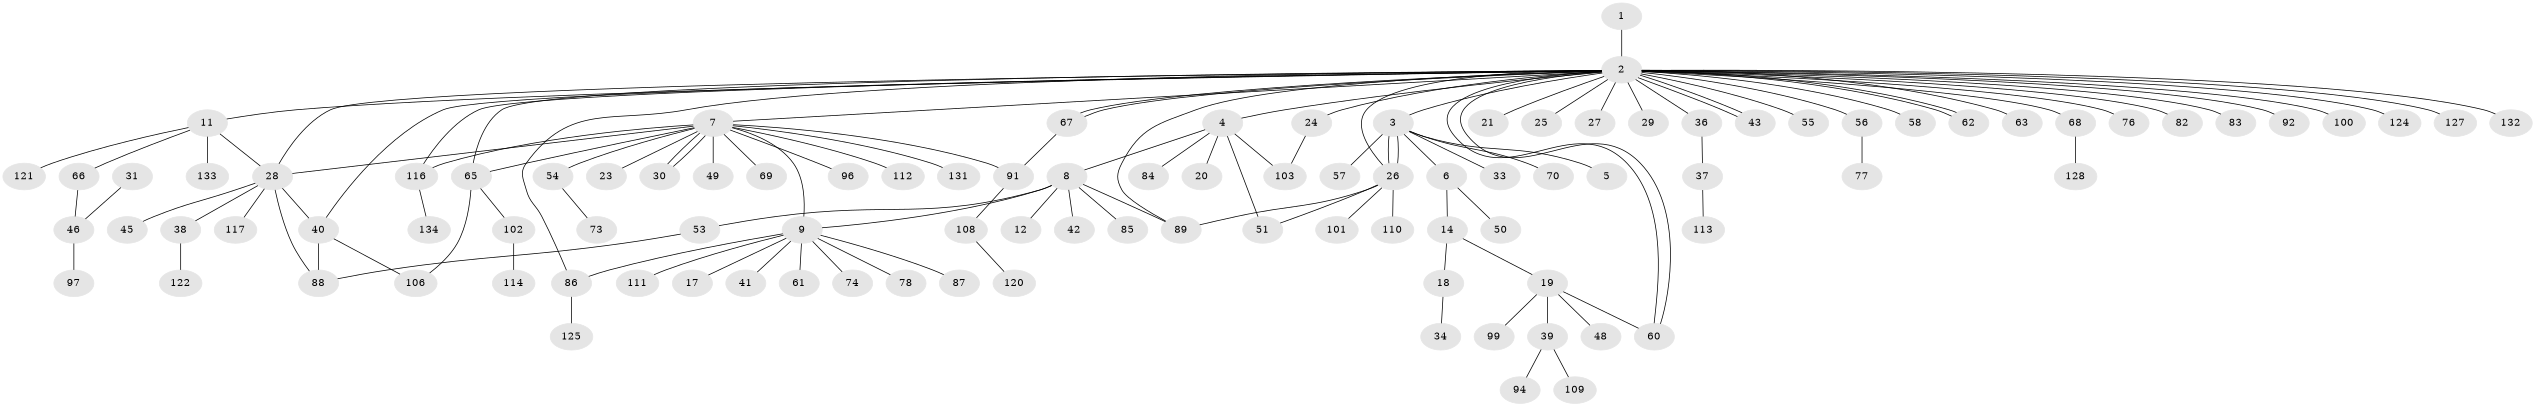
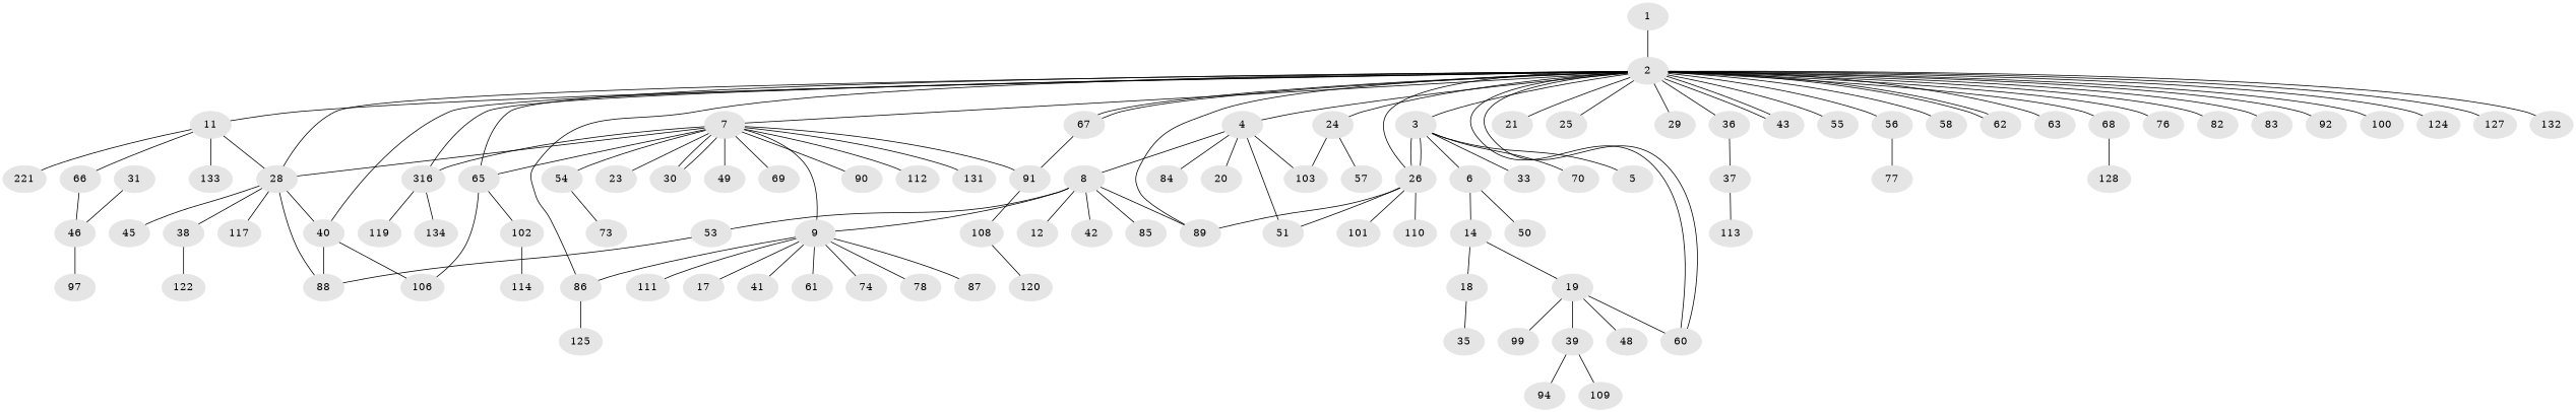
  graph {
    node [color=gray90 style=filled]
    2 [super="+71"]
    3 [super="+47"]
    4 [super="+72"]
    7 [super="+95"]
    11 [super="+104"]
    n6 [label=86]
    21
    24 [super="+34"]
    25 [super="+75"]
    26 [super="+59"]
-   27
    28 [super="+44"]
    29
    36
    40 [super="+107"]
    43
    55
    56 [super="+90"]
    58
    60
    62
    63
    65 [super="+118"]
    67
    68 [super="+115"]
    76 [super="+86"]
    82
    83
    89
    92
    100
-   116
+   116 [label=316]
    124
    127
    132
    1
    5
    6 [super="+13"]
    33
    70
    8 [super="+22"]
    20
    51
    84
    103 [super="+136"]
    9 [super="+10"]
    23
    30 [super="+105"]
    49
    54 [super="+126"]
    69 [super="+129"]
    91
-   96
+   96 [label=90]
    112
    131
    66 [super="+81"]
-   121
+   121 [label=221]
    133
    125
    57
    101
    110
    38
    45
    88
    117
    37
    106
    77
    102
    128
+   119
    134
    14
    50 [super="+52"]
    46 [super="+98"]
    31
    12
    42
    53 [super="+80"]
    85
    18 [super="+64"]
    19 [super="+32"]
    17
    41 [super="+123"]
    61
    74
    78
    87
    111
    73
    108 [super="+130"]
    97
-   35 [super="+135" label=34]
+   35 [super="+135"]
    39 [super="+93"]
    48
    99
    94
    109
    122
    113
    114
    120
    2 -- 3
    2 -- 4
    2 -- 7
    2 -- 11
    2 -- n6
    2 -- 21
    2 -- 24
    2 -- 25
    2 -- 26
-   2 -- 27
    2 -- 28
    2 -- 29
    2 -- 36
    2 -- 40
    2 -- 43
    2 -- 43
    2 -- 55
    2 -- 56
    2 -- 58
    2 -- 60
    2 -- 60
    2 -- 62
    2 -- 62
    2 -- 63
    2 -- 65
    2 -- 67
    2 -- 67
    2 -- 68
    2 -- 76
    2 -- 82
    2 -- 83
    2 -- 89
    2 -- 92
    2 -- 100
    2 -- 116
    2 -- 124
    2 -- 127
    2 -- 132
    3 -- 26
    3 -- 26
    3 -- 5
    3 -- 6
    3 -- 33
    3 -- 70
    4 -- 8
    4 -- 20
    4 -- 51
    4 -- 84
    4 -- 103
    7 -- 28
    7 -- 65
    7 -- 116
    7 -- 9
    7 -- 23
    7 -- 30
    7 -- 30
    7 -- 49
    7 -- 54
    7 -- 69
    7 -- 91
    7 -- 96
    7 -- 112
    7 -- 131
    11 -- 28
    11 -- 66
    11 -- 121
    11 -- 133
    n6 -- 125
    24 -- 103
-   3 -- 57
+   24 -- 57
    26 -- 89
    26 -- 51
    26 -- 101
    26 -- 110
    28 -- 40
    28 -- 38
    28 -- 45
    28 -- 88
    28 -- 117
    36 -- 37
    40 -- 88
    40 -- 106
    56 -- 77
    65 -- 106
    65 -- 102
    67 -- 91
    68 -- 128
+   116 -- 119
    116 -- 134
    1 -- 2
    6 -- 14
    6 -- 50
    8 -- 89
    8 -- 9
    8 -- 12
    8 -- 42
    8 -- 53
    8 -- 85
    9 -- n6
    9 -- 17
    9 -- 41
    9 -- 61
    9 -- 74
    9 -- 78
    9 -- 87
    9 -- 111
    54 -- 73
    91 -- 108
    66 -- 46
    38 -- 122
    37 -- 113
    102 -- 114
    14 -- 18
    14 -- 19
    46 -- 97
    31 -- 46
    53 -- 88
    18 -- 35
    19 -- 60
    19 -- 39
    19 -- 48
    19 -- 99
    108 -- 120
    39 -- 94
    39 -- 109
  }
